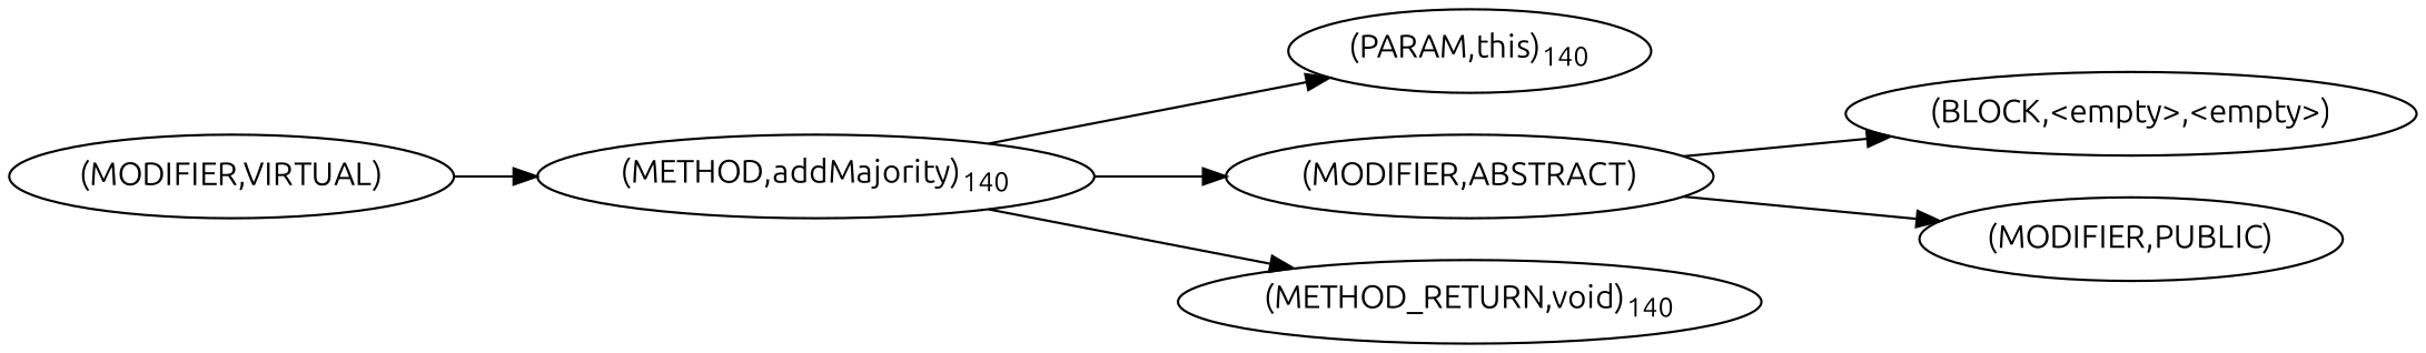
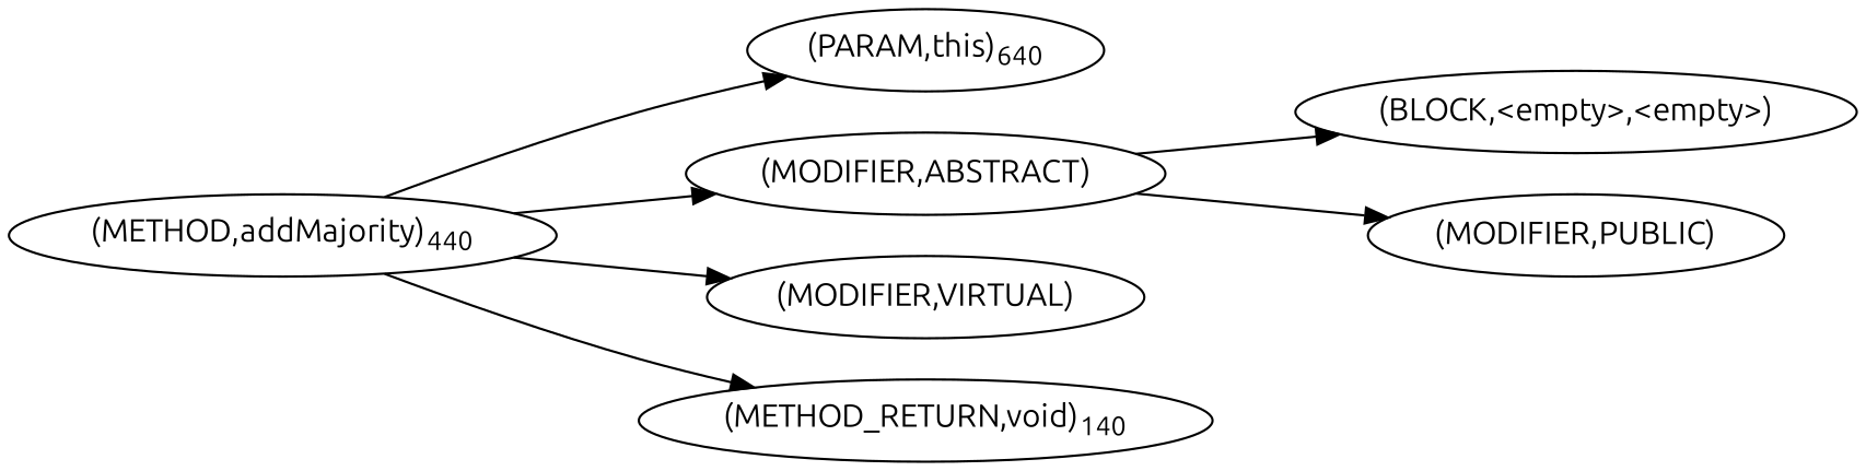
  digraph {
    fontname=Ubuntu
    rankdir=LR
    node [fontname=Ubuntu]
    edge [fontname=Ubuntu]
-   n1 [label=<(METHOD,addMajority)<SUB>140</SUB>>]
-   n2 [label=<(PARAM,this)<SUB>140</SUB>>]
+   n1 [label=<(METHOD,addMajority)<SUB>440</SUB>>]
+   n2 [label=<(PARAM,this)<SUB>640</SUB>>]
    n3 [label=<(MODIFIER,ABSTRACT)>]
    n4 [label=<(MODIFIER,VIRTUAL)>]
    n5 [label=<(METHOD_RETURN,void)<SUB>140</SUB>>]
    n6 [label=<(BLOCK,&lt;empty&gt;,&lt;empty&gt;)>]
    n7 [label=<(MODIFIER,PUBLIC)>]
    n1 -> n2
    n1 -> n3
-   n4 -> n1
+   n1 -> n4
    n1 -> n5
    n3 -> n6
    n3 -> n7
  }
